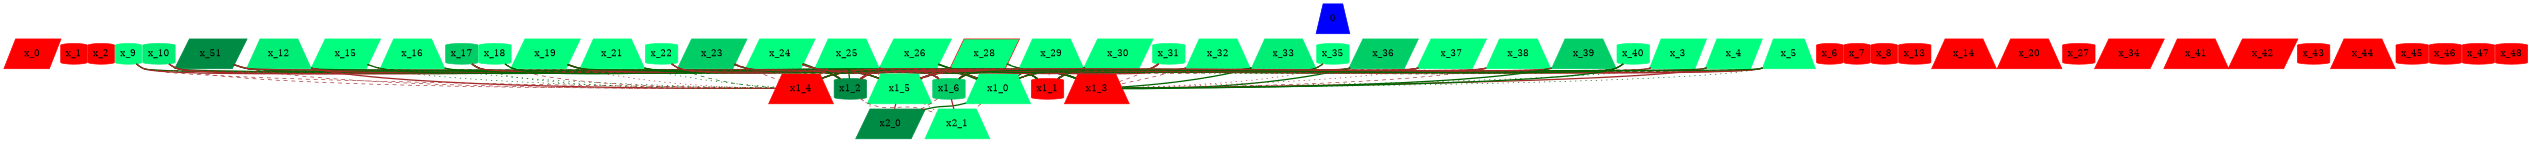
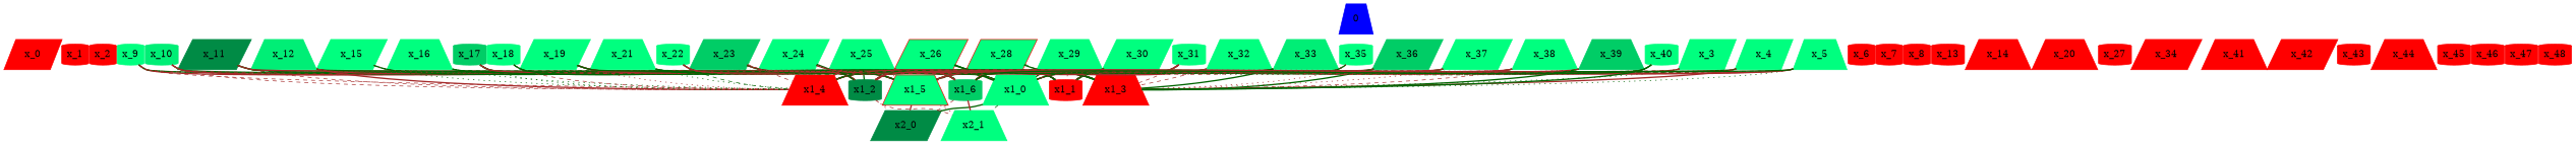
  graph {
    nodesep=0
    ranksep=0
    node [color=red shape=cylinder style=filled]
    edge [bgcolor="purple:pink" color=brown nodesep=0 style=bold]
    n1 [color=blue height=0.2 label=0 shape=trapezium width=0.2]
    x_0 [height=0.2 shape=parallelogram width=0.2]
    x_1 [height=0.2 width=0.2]
    x_2 [height=0.2 width=0.2]
    x_3 [color=springgreen fillcolor=springgreen height=0.2 shape=parallelogram width=0.2]
    x_4 [color=springgreen fillcolor=springgreen height=0.2 shape=parallelogram width=0.2]
    x_5 [color=springgreen fillcolor=springgreen height=0.2 shape=trapezium width=0.2]
    x_6 [height=0.2 width=0.2]
    x_7 [height=0.2 width=0.2]
    x_8 [height=0.2 width=0.2]
    x_9 [color=springgreen fillcolor=springgreen height=0.2 width=0.2]
    x_10 [color=springgreen2 fillcolor=springgreen2 height=0.2 width=0.2]
-   x_11 [color=springgreen4 fillcolor=springgreen4 height=0.2 shape=parallelogram width=0.2 label=x_51]
+   x_11 [color=springgreen4 fillcolor=springgreen4 height=0.2 shape=parallelogram width=0.2]
    x_12 [color=springgreen2 fillcolor=springgreen2 height=0.2 shape=trapezium width=0.2]
    x_13 [height=0.2 width=0.2]
    x_14 [height=0.2 shape=trapezium width=0.2]
    x_15 [color=springgreen fillcolor=springgreen height=0.2 shape=parallelogram width=0.2]
    x_16 [color=springgreen1 fillcolor=springgreen1 height=0.2 shape=trapezium width=0.2]
    x_17 [color=springgreen3 fillcolor=springgreen3 height=0.2 width=0.2]
    x_18 [color=springgreen fillcolor=springgreen height=0.2 width=0.2]
    x_19 [color=springgreen1 fillcolor=springgreen1 height=0.2 shape=parallelogram width=0.2]
    x_20 [height=0.2 shape=trapezium width=0.2]
    x_21 [color=springgreen fillcolor=springgreen height=0.2 shape=trapezium width=0.2]
    x_22 [color=springgreen fillcolor=springgreen height=0.2 width=0.2]
    x_23 [color=springgreen3 fillcolor=springgreen3 height=0.2 shape=parallelogram width=0.2]
    x_24 [color=springgreen fillcolor=springgreen height=0.2 shape=parallelogram width=0.2]
    x_25 [color=springgreen fillcolor=springgreen height=0.2 shape=trapezium width=0.2]
-   x_26 [color=springgreen1 fillcolor=springgreen1 height=0.2 shape=parallelogram width=0.2]
+   x_26 [fillcolor=springgreen1 height=0.2 shape=parallelogram width=0.2]
    x_27 [height=0.2 width=0.2]
    x_28 [fillcolor=springgreen height=0.2 shape=parallelogram width=0.2]
    x_29 [color=springgreen1 fillcolor=springgreen1 height=0.2 shape=trapezium width=0.2]
    x_30 [color=springgreen fillcolor=springgreen height=0.2 shape=parallelogram width=0.2]
    x_31 [color=springgreen fillcolor=springgreen height=0.2 width=0.2]
    x_32 [color=springgreen fillcolor=springgreen height=0.2 shape=trapezium width=0.2]
    x_33 [color=springgreen2 fillcolor=springgreen2 height=0.2 shape=trapezium width=0.2]
    x_34 [height=0.2 shape=parallelogram width=0.2]
    x_35 [color=springgreen fillcolor=springgreen height=0.2 width=0.2]
    x_36 [color=springgreen3 fillcolor=springgreen3 height=0.2 shape=parallelogram width=0.2]
    x_37 [color=springgreen1 fillcolor=springgreen1 height=0.2 shape=parallelogram width=0.2]
    x_38 [color=springgreen fillcolor=springgreen height=0.2 shape=trapezium width=0.2]
    x_39 [color=springgreen3 fillcolor=springgreen3 height=0.2 shape=trapezium width=0.2]
    x_40 [color=springgreen fillcolor=springgreen height=0.2 width=0.2]
    x_41 [height=0.2 shape=trapezium width=0.2]
    x_42 [height=0.2 shape=parallelogram width=0.2]
    x_43 [height=0.2 width=0.2]
    x_44 [height=0.2 shape=trapezium width=0.2]
    x_45 [height=0.2 width=0.2]
    x_46 [height=0.2 width=0.2]
    x_47 [height=0.2 width=0.2]
    x_48 [height=0.2 width=0.2]
    x1_0 [color=springgreen1 fillcolor=springgreen1 height=0.2 shape=trapezium width=0.2]
    x1_1 [fillcolor=red height=0.2 width=0.2]
    x1_2 [color=springgreen4 fillcolor=springgreen4 height=0.2 width=0.2]
    x1_3 [fillcolor=red height=0.2 shape=trapezium width=0.2]
    x1_4 [fillcolor=red height=0.2 shape=trapezium width=0.2]
-   x1_5 [color=springgreen1 fillcolor=springgreen1 height=0.2 shape=trapezium width=0.2]
+   x1_5 [fillcolor=springgreen1 height=0.2 shape=trapezium width=0.2]
    x1_6 [color=springgreen3 fillcolor=springgreen3 height=0.2 width=0.2]
    x2_0 [color=springgreen4 fillcolor=springgreen4 height=0.2 shape=parallelogram width=0.2]
    x2_1 [color=springgreen fillcolor=springgreen height=0.2 shape=trapezium width=0.2]
    n1 -- x_0 [color=yellow style=invis]
    n1 -- x_1 [color=yellow style=invis]
    n1 -- x_2 [color=yellow style=invis]
    n1 -- x_3 [color=yellow style=invis]
    n1 -- x_4 [color=yellow style=invis]
    n1 -- x_5 [color=yellow style=invis]
    n1 -- x_6 [color=yellow style=invis]
    n1 -- x_7 [color=yellow style=invis]
    n1 -- x_8 [color=yellow style=invis]
    n1 -- x_9 [color=yellow style=invis]
    n1 -- x_10 [color=yellow style=invis]
    n1 -- x_11 [color=yellow style=invis]
    n1 -- x_12 [color=yellow style=invis]
    n1 -- x_13 [color=yellow style=invis]
    n1 -- x_14 [color=yellow style=invis]
    n1 -- x_15 [color=yellow style=invis]
    n1 -- x_16 [color=yellow style=invis]
    n1 -- x_17 [color=yellow style=invis]
    n1 -- x_18 [color=yellow style=invis]
    n1 -- x_19 [color=yellow style=invis]
    n1 -- x_20 [color=yellow style=invis]
    n1 -- x_21 [color=yellow style=invis]
    n1 -- x_22 [color=yellow style=invis]
    n1 -- x_23 [color=yellow style=invis]
    n1 -- x_24 [color=yellow style=invis]
    n1 -- x_25 [color=yellow style=invis]
    n1 -- x_26 [color=yellow style=invis]
    n1 -- x_27 [color=yellow style=invis]
    n1 -- x_28 [color=yellow style=invis]
    n1 -- x_29 [color=yellow style=invis]
    n1 -- x_30 [color=yellow style=invis]
    n1 -- x_31 [color=yellow style=invis]
    n1 -- x_32 [color=yellow style=invis]
    n1 -- x_33 [color=yellow style=invis]
    n1 -- x_34 [color=yellow style=invis]
    n1 -- x_35 [color=yellow style=invis]
    n1 -- x_36 [color=yellow style=invis]
    n1 -- x_37 [color=yellow style=invis]
    n1 -- x_38 [color=yellow style=invis]
    n1 -- x_39 [color=yellow style=invis]
    n1 -- x_40 [color=yellow style=invis]
    n1 -- x_41 [color=yellow style=invis]
    n1 -- x_42 [color=yellow style=invis]
    n1 -- x_43 [color=yellow style=invis]
    n1 -- x_44 [color=yellow style=invis]
    n1 -- x_45 [color=yellow style=invis]
    n1 -- x_46 [color=yellow style=invis]
    n1 -- x_47 [color=yellow style=invis]
    n1 -- x_48 [color=yellow style=invis]
    x_3 -- x1_0 [color=darkgreen style=dotted]
    x_3 -- x1_1 [style=dotted]
    x_3 -- x1_2 [style=dashed]
    x_3 -- x1_3 [color=darkgreen style=dotted]
    x_3 -- x1_4 [style=dashed]
    x_3 -- x1_5 [style=dotted]
    x_3 -- x1_6
    x_4 -- x1_0 [style=dashed]
    x_4 -- x1_1 [color=darkgreen style=dashed]
    x_4 -- x1_2 [color=darkgreen]
    x_4 -- x1_3
    x_4 -- x1_4 [style=dashed]
    x_4 -- x1_5 [color=darkgreen style=dashed]
    x_4 -- x1_6 [style=dotted]
    x_5 -- x1_0
    x_5 -- x1_1 [style=dotted]
    x_5 -- x1_2 [color=darkgreen style=dashed]
    x_5 -- x1_3 [color=darkgreen style=dotted]
    x_5 -- x1_4
    x_5 -- x1_5 [style=dashed]
    x_5 -- x1_6 [color=darkgreen]
    x_9 -- x1_0 [color=darkgreen style=dashed]
    x_9 -- x1_1 [color=darkgreen]
    x_9 -- x1_2
    x_9 -- x1_3 [color=darkgreen style=dotted]
    x_9 -- x1_4 [style=dashed]
    x_9 -- x1_5 [style=dashed]
    x_9 -- x1_6 [color=darkgreen style=dotted]
    x_10 -- x1_0 [color=darkgreen]
    x_10 -- x1_1 [style=dashed]
    x_10 -- x1_2 [color=darkgreen style=dotted]
    x_10 -- x1_3 [style=dashed]
    x_10 -- x1_4 [style=dashed]
    x_10 -- x1_5
    x_10 -- x1_6 [style=dotted]
    x_11 -- x1_0 [color=darkgreen style=dotted]
    x_11 -- x1_1 [color=darkgreen]
    x_11 -- x1_2 [color=darkgreen style=dashed]
    x_11 -- x1_3 [color=darkgreen]
    x_11 -- x1_4 [style=dashed]
    x_11 -- x1_5 [color=darkgreen style=dashed]
    x_11 -- x1_6
    x_12 -- x1_0 [color=darkgreen]
    x_12 -- x1_1 [color=darkgreen]
    x_12 -- x1_2 [color=darkgreen style=dotted]
    x_12 -- x1_3 [style=dotted]
    x_12 -- x1_4
    x_12 -- x1_5
    x_12 -- x1_6 [color=darkgreen style=dotted]
    x_15 -- x1_0 [style=dotted]
    x_15 -- x1_1 [style=dotted]
    x_15 -- x1_2 [color=darkgreen style=dotted]
    x_15 -- x1_3 [color=darkgreen]
    x_15 -- x1_4 [color=darkgreen style=dotted]
    x_15 -- x1_5 [style=dotted]
    x_15 -- x1_6 [color=darkgreen style=dashed]
    x_16 -- x1_0 [style=dashed]
    x_16 -- x1_1 [color=darkgreen style=dashed]
    x_16 -- x1_2 [style=dotted]
    x_16 -- x1_3 [color=darkgreen style=dashed]
    x_16 -- x1_4 [color=darkgreen style=dotted]
    x_16 -- x1_5 [color=darkgreen]
    x_16 -- x1_6 [color=darkgreen style=dashed]
    x_17 -- x1_0 [color=darkgreen]
    x_17 -- x1_1 [style=dashed]
    x_17 -- x1_2 [color=darkgreen]
    x_17 -- x1_3 [color=darkgreen]
    x_17 -- x1_4 [color=darkgreen style=dotted]
    x_17 -- x1_5
    x_17 -- x1_6 [style=dashed]
    x_18 -- x1_0 [style=dashed]
    x_18 -- x1_1 [color=darkgreen style=dashed]
    x_18 -- x1_2 [style=dotted]
    x_18 -- x1_3 [color=darkgreen style=dashed]
    x_18 -- x1_4 [style=dashed]
    x_18 -- x1_5 [color=darkgreen style=dashed]
    x_18 -- x1_6 [color=darkgreen]
    x_19 -- x1_0 [color=darkgreen]
    x_19 -- x1_1 [color=darkgreen style=dotted]
    x_19 -- x1_2
    x_19 -- x1_3
    x_19 -- x1_4 [style=dotted]
    x_19 -- x1_5 [style=dotted]
    x_19 -- x1_6 [color=darkgreen]
    x_21 -- x1_0 [color=darkgreen style=dashed]
    x_21 -- x1_1 [style=dashed]
    x_21 -- x1_2 [color=darkgreen style=dotted]
    x_21 -- x1_3 [color=darkgreen]
    x_21 -- x1_4 [color=darkgreen style=dotted]
    x_21 -- x1_5 [color=darkgreen]
    x_21 -- x1_6 [color=darkgreen style=dotted]
    x_22 -- x1_0 [color=darkgreen style=dotted]
    x_22 -- x1_1
    x_22 -- x1_2 [color=darkgreen style=dashed]
    x_22 -- x1_3 [color=darkgreen style=dashed]
    x_22 -- x1_4 [color=darkgreen style=dashed]
    x_22 -- x1_5 [color=darkgreen style=dashed]
    x_22 -- x1_6
    x_23 -- x1_0 [color=darkgreen]
    x_23 -- x1_1
    x_23 -- x1_2
    x_23 -- x1_3 [color=darkgreen style=dashed]
    x_23 -- x1_4 [style=dashed]
    x_23 -- x1_5 [style=dotted]
    x_23 -- x1_6 [color=darkgreen style=dotted]
-   x_24 -- x1_0
+   x_24 -- x1_0 [style=dotted]
    x_24 -- x1_1 [color=darkgreen style=dashed]
    x_24 -- x1_2 [color=darkgreen]
    x_24 -- x1_3
    x_24 -- x1_4 [color=darkgreen style=dotted]
    x_24 -- x1_5 [style=dotted]
-   x_24 -- x1_6 [style=dotted]
+   x_24 -- x1_6 [color=darkgreen style=dotted]
    x_25 -- x1_0 [style=dashed]
    x_25 -- x1_1 [style=dashed]
    x_25 -- x1_2 [color=darkgreen]
    x_25 -- x1_3 [style=dotted]
    x_25 -- x1_4
    x_25 -- x1_5 [style=dotted]
    x_25 -- x1_6
    x_26 -- x1_0 [color=darkgreen]
    x_26 -- x1_1 [color=darkgreen]
    x_26 -- x1_2
    x_26 -- x1_3 [color=darkgreen]
    x_26 -- x1_4 [style=dotted]
    x_26 -- x1_5 [style=dashed]
    x_26 -- x1_6 [color=darkgreen style=dotted]
    x_28 -- x1_0 [style=dotted]
    x_28 -- x1_1 [color=darkgreen style=dashed]
    x_28 -- x1_2 [style=dashed]
    x_28 -- x1_3 [color=darkgreen]
    x_28 -- x1_4
    x_28 -- x1_5 [style=dashed]
    x_28 -- x1_6
    x_29 -- x1_0 [color=darkgreen]
    x_29 -- x1_1 [style=dotted]
    x_29 -- x1_2 [style=dashed]
    x_29 -- x1_3 [color=darkgreen style=dashed]
    x_29 -- x1_4 [color=darkgreen style=dotted]
    x_29 -- x1_5 [color=darkgreen]
    x_29 -- x1_6
    x_30 -- x1_0 [color=darkgreen style=dashed]
    x_30 -- x1_1 [color=darkgreen]
    x_30 -- x1_2 [color=darkgreen style=dotted]
    x_30 -- x1_3 [color=darkgreen]
    x_30 -- x1_4 [color=darkgreen style=dotted]
    x_30 -- x1_5 [color=darkgreen]
    x_30 -- x1_6
    x_31 -- x1_0 [style=dashed]
    x_31 -- x1_1 [color=darkgreen]
    x_31 -- x1_2 [color=darkgreen style=dashed]
    x_31 -- x1_3 [style=dashed]
    x_31 -- x1_4
    x_31 -- x1_5
    x_31 -- x1_6 [style=dashed]
    x_32 -- x1_0 [color=darkgreen style=dotted]
    x_32 -- x1_1 [style=dashed]
    x_32 -- x1_2 [color=darkgreen]
    x_32 -- x1_3 [style=dashed]
    x_32 -- x1_4
    x_32 -- x1_5 [style=dotted]
    x_32 -- x1_6 [style=dashed]
    x_33 -- x1_0 [color=darkgreen style=dashed]
    x_33 -- x1_1
    x_33 -- x1_2
    x_33 -- x1_3 [color=darkgreen]
    x_33 -- x1_4 [color=darkgreen style=dotted]
    x_33 -- x1_5 [style=dashed]
    x_33 -- x1_6 [color=darkgreen]
    x_35 -- x1_0 [color=darkgreen style=dotted]
    x_35 -- x1_1 [style=dotted]
    x_35 -- x1_2 [style=dotted]
    x_35 -- x1_3 [style=dotted]
    x_35 -- x1_4 [style=dashed]
    x_35 -- x1_5 [color=darkgreen]
    x_35 -- x1_6 [style=dotted]
-   x_36 -- x1_0 [color=darkgreen style=dotted]
    x_36 -- x1_1 [color=darkgreen]
    x_36 -- x1_2
    x_36 -- x1_3 [color=darkgreen]
    x_36 -- x1_4 [style=dashed]
    x_36 -- x1_5 [color=darkgreen style=dashed]
    x_36 -- x1_6 [style=dashed]
    x_37 -- x1_0
    x_37 -- x1_1 [style=dashed]
    x_37 -- x1_2 [style=dashed]
    x_37 -- x1_3 [style=dotted]
    x_37 -- x1_4 [color=darkgreen]
-   x_37 -- x1_5
    x_37 -- x1_6
    x_38 -- x1_0 [color=darkgreen]
    x_38 -- x1_1 [style=dashed]
    x_38 -- x1_2
    x_38 -- x1_3 [style=dashed]
    x_38 -- x1_4 [style=dashed]
    x_38 -- x1_5
    x_38 -- x1_6 [style=dotted]
    x_39 -- x1_0 [color=darkgreen style=dashed]
    x_39 -- x1_1 [color=darkgreen style=dotted]
    x_39 -- x1_2
    x_39 -- x1_3 [color=darkgreen]
    x_39 -- x1_4 [color=darkgreen style=dashed]
    x_39 -- x1_5 [style=dashed]
    x_39 -- x1_6 [style=dashed]
    x_40 -- x1_0 [style=dashed]
    x_40 -- x1_1 [color=darkgreen style=dotted]
    x_40 -- x1_2 [style=dotted]
    x_40 -- x1_3 [color=darkgreen]
    x_40 -- x1_4 [color=darkgreen style=dashed]
    x_40 -- x1_5 [style=dotted]
    x_40 -- x1_6 [color=darkgreen]
    x1_0 -- x2_0 [color=darkgreen]
-   x1_0 -- x2_1 [style=dashed]
+   x1_0 -- x2_1 [color=darkgreen style=dashed]
    x1_2 -- x2_0 [style=dotted]
    x1_2 -- x2_1 [style=dashed]
    x1_5 -- x2_0
    x1_5 -- x2_1 [style=dotted]
    x1_6 -- x2_0 [style=dashed]
    x1_6 -- x2_1
  }
